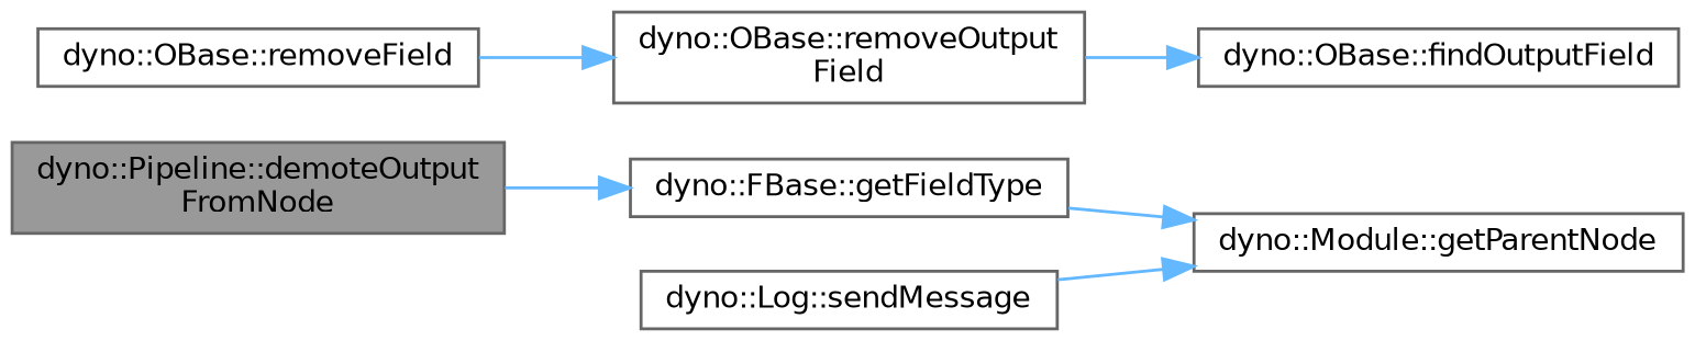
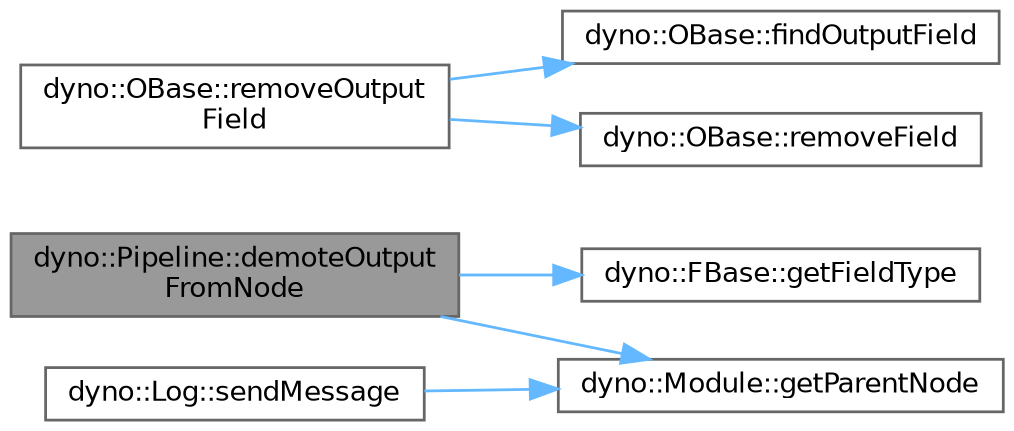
  digraph {
    rankdir=LR
    node [color=grey40 fillcolor=white fontname=Helvetica fontsize=10 shape=box style=filled]
    edge [color=steelblue1 fontname=Helvetica fontsize=10 labelfontname=Helvetica labelfontsize=10 style=solid]
    n1 [color=gray40 fillcolor=grey60 fontcolor=black height=0.2 label="dyno::Pipeline::demoteOutput\lFromNode" width=0.4]
    n2 [height=0.2 label="dyno::FBase::getFieldType" width=0.4]
    n3 [height=0.2 label="dyno::Module::getParentNode" width=0.4]
    n4 [height=0.2 label="dyno::OBase::removeOutput\lField" width=0.4]
    n5 [height=0.2 label="dyno::OBase::findOutputField" width=0.4]
    n6 [height=0.2 label="dyno::OBase::removeField" width=0.4]
    n7 [height=0.2 label="dyno::Log::sendMessage" width=0.4]
    n1 -> n2
-   n2 -> n3
+   n1 -> n3
    n4 -> n5
-   n6 -> n4
+   n4 -> n6
    n7 -> n3
  }
